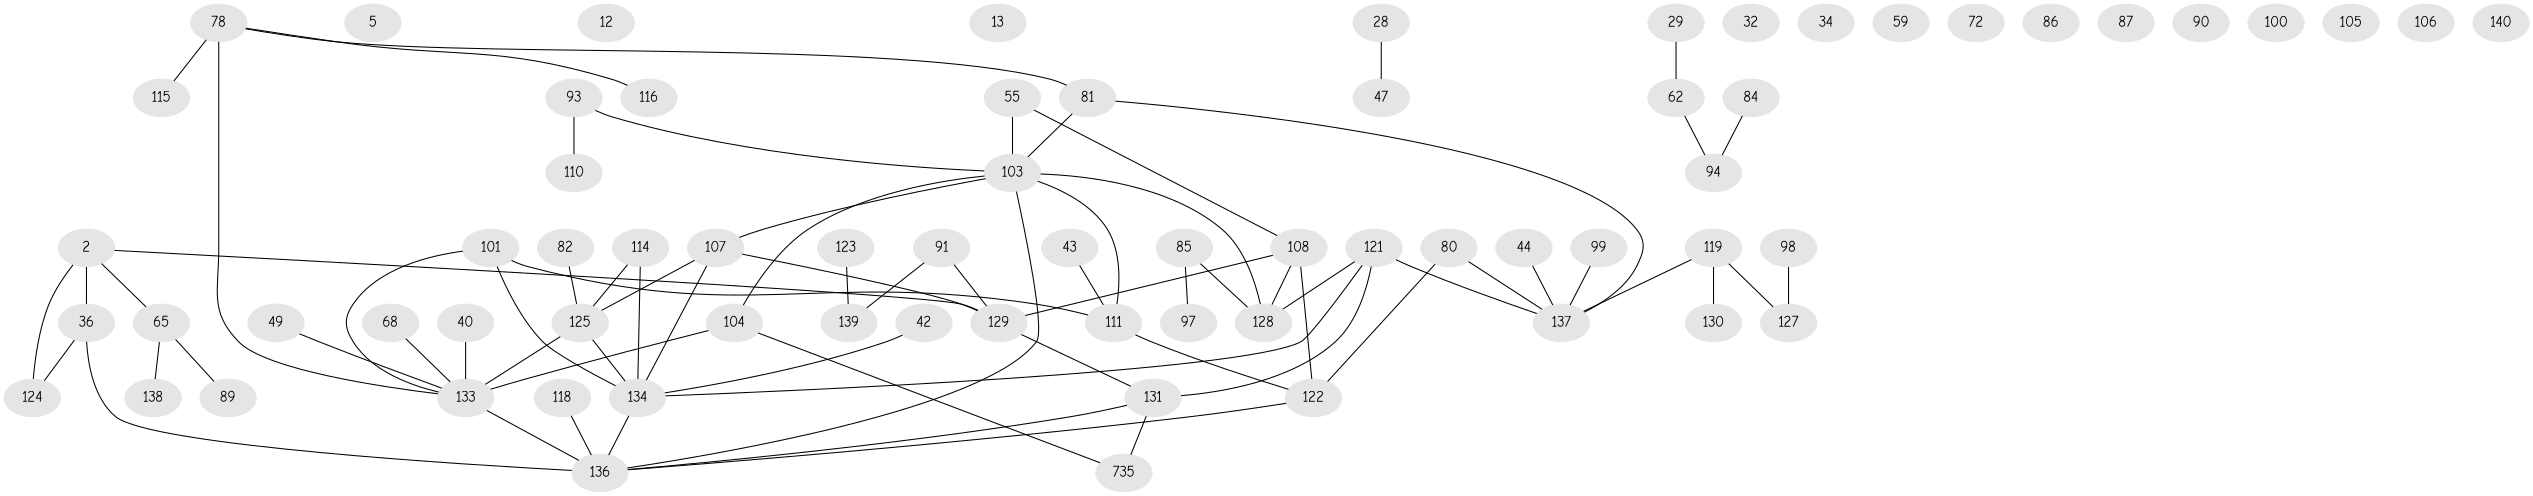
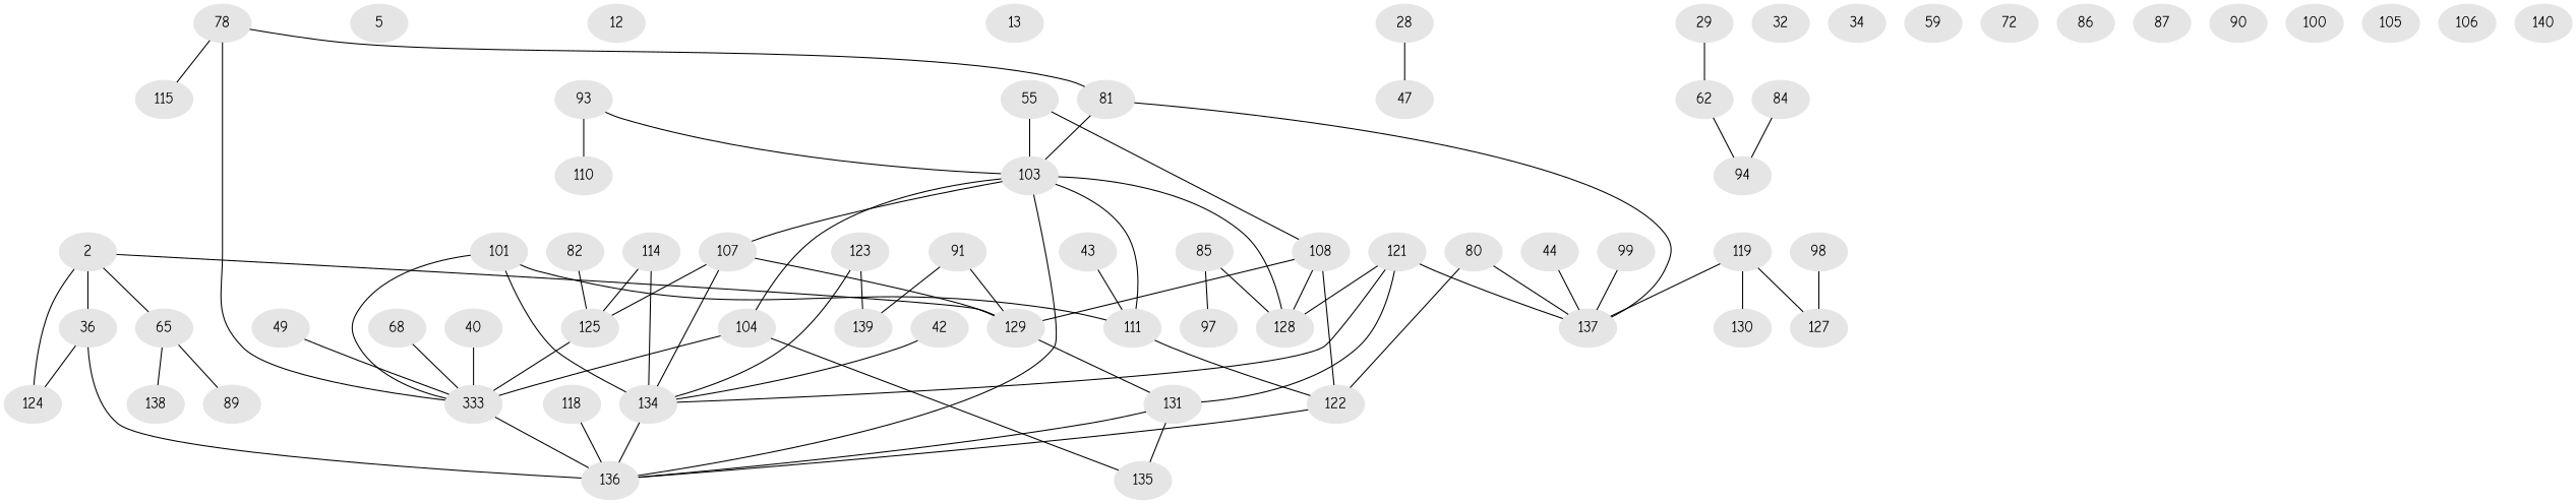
  graph {
    fontname="Comic Neue"
    node [color=gray90 fontname="Comic Neue" style=filled]
    edge [fontname="Comic Neue"]
    36 [super="+18"]
    124
    136 [super="+63+117+120"]
    2
    65 [super="+25"]
    129 [super="+70"]
    89 [super="+15"]
    138
    111 [super="+95"]
    122 [super="+51"]
    131 [super="+4+83"]
    5
    12
    13
    28
    47
    29
    62
    94
    32
    34
-   133 [super="+132+37+126"]
+   133 [super="+132+37+126" label=333]
    40
    134 [super="+102"]
    42
    43
    137 [super="+31+58"]
    44
    49
    103 [super="+14+77+50+75"]
    128 [super="+1"]
    104 [super="+8+7"]
    107 [super="+20+21"]
    55
    108
    59
    68
    72
    78 [super="+27"]
    81
    115
-   116
    80 [super="+39"]
    125 [super="+71+48"]
    82
    84
    85
    97
    86
    87
    90
    91 [super="+53"]
    139
    93 [super="+52"]
    110 [super="+54"]
    127 [super="+76"]
    98
    99
    100
    101 [super="+24"]
-   135 [label=735]
+   135
    105
    106
    114
    118
    119 [super="+41+79"]
    130
    121 [super="+17"]
    123
    140
    36 -- 124
    36 -- 136 [weight=2]
    2 -- 36 [weight=2]
    2 -- 124
    2 -- 65
    2 -- 129
    65 -- 89
    65 -- 138
    129 -- 131
    111 -- 122
    122 -- 136
    131 -- 136
    131 -- 135
    28 -- 47
    29 -- 62
    62 -- 94
    133 -- 136 [weight=3]
    40 -- 133
    134 -- 136 [weight=2]
    42 -- 134
    43 -- 111
    44 -- 137
    49 -- 133
    103 -- 136 [weight=2]
    103 -- 111
    103 -- 128
    103 -- 104 [weight=2]
    103 -- 107
    104 -- 133
    104 -- 135
    107 -- 129
    107 -- 134
    107 -- 125 [weight=2]
    55 -- 103
    55 -- 108
    108 -- 129
    108 -- 122
    108 -- 128
    68 -- 133
    78 -- 133 [weight=2]
    78 -- 81
    78 -- 115
-   78 -- 116
    81 -- 137
    81 -- 103
    80 -- 122
    80 -- 137 [weight=2]
    125 -- 133
    82 -- 125
    84 -- 94
    85 -- 128
    85 -- 97
    91 -- 129
    91 -- 139
    93 -- 103
    93 -- 110 [weight=2]
    98 -- 127
    99 -- 137
    101 -- 111
    101 -- 133
    101 -- 134 [weight=2]
    114 -- 134
    114 -- 125
    118 -- 136
    119 -- 137 [weight=2]
    119 -- 127
    119 -- 130
    121 -- 131
    121 -- 134
    121 -- 137
    121 -- 128 [weight=2]
-   125 -- 134
+   123 -- 134
    123 -- 139
  }
